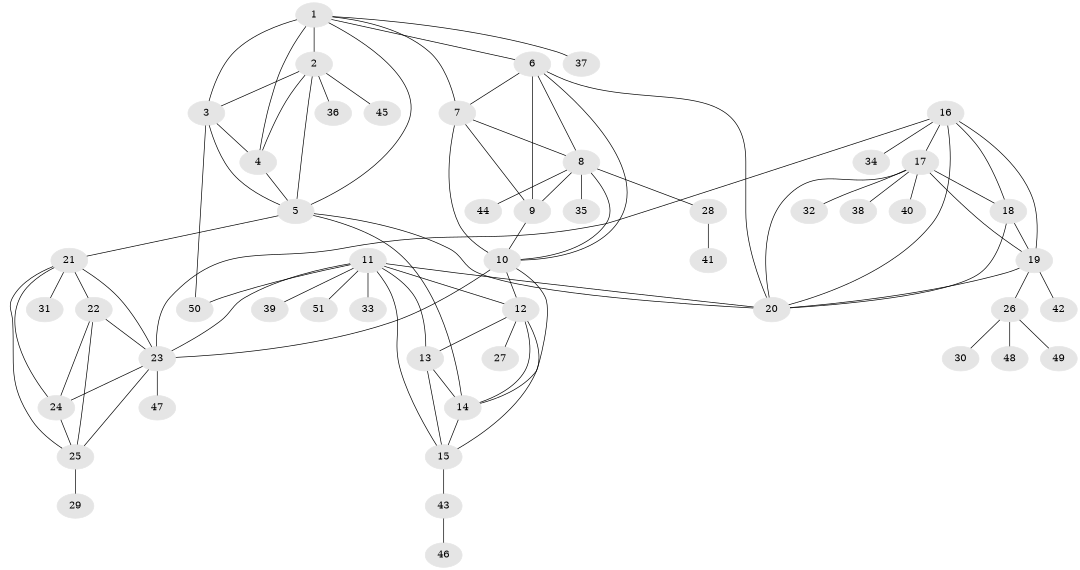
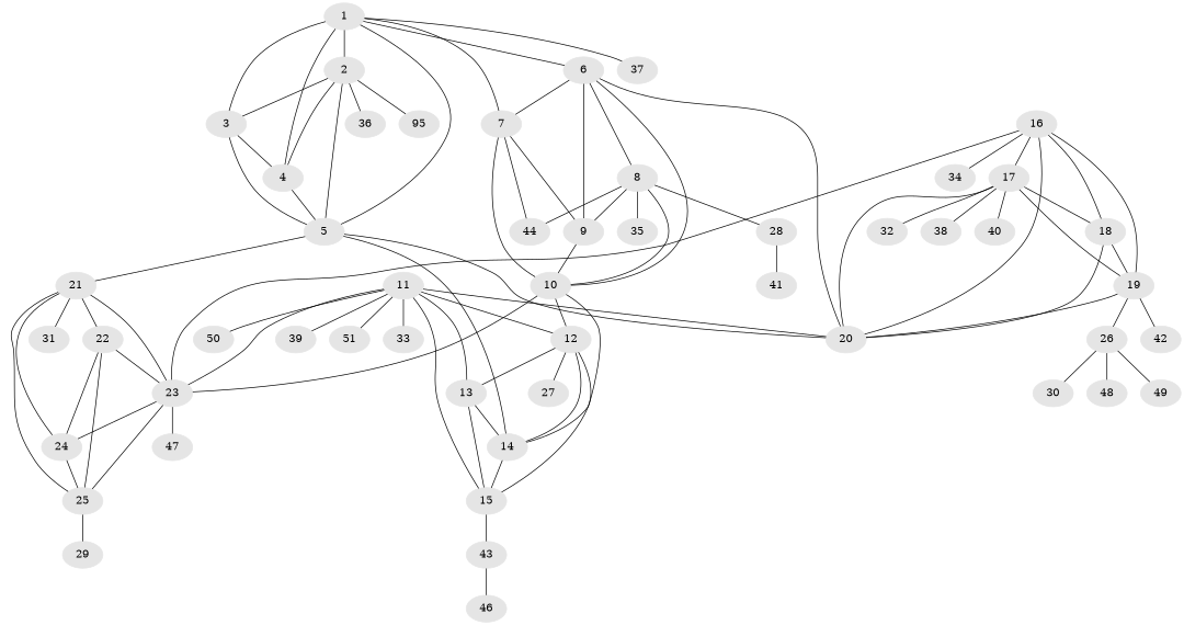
  graph {
    fontname="DejaVu Serif"
    node [color=gray90 fontname="DejaVu Serif" style=filled]
    edge [fontname="DejaVu Serif" weight=1.0]
    1
    2
    3
    4
    5
    6
    7
    37
    36
-   45
+   45 [label=95]
    50
    14
    20
    21
    8
    9
    10
    15
    23
    22
    24
    25
    31
    28
    35
    44
    12
    41
    13
    27
    47
    11
    33
    39
    51
    43
    46
    16
    17
    18
    19
    34
    32
    38
    40
    26
    42
    30
    48
    49
    29
    1 -- 2
    1 -- 3
    1 -- 4 [weight=3.0]
    1 -- 5
    1 -- 6
    1 -- 7
    1 -- 37
    2 -- 3
    2 -- 4
    2 -- 5
    2 -- 36
    2 -- 45 [weight=2.0]
    3 -- 4
    3 -- 5
-   3 -- 50 [weight=2.0]
    4 -- 5
    5 -- 14
    5 -- 20
    5 -- 21
    6 -- 7
    6 -- 20
    6 -- 8
    6 -- 9
    6 -- 10
-   7 -- 8
+   7 -- 44
    7 -- 9
    7 -- 10 [weight=7.0]
    14 -- 15
    21 -- 23
    21 -- 22
    21 -- 24
    21 -- 25
    21 -- 31
    8 -- 9
    8 -- 10
    8 -- 28
    8 -- 35 [weight=5.0]
    8 -- 44
    9 -- 10
    10 -- 14
    10 -- 23
    10 -- 12
    15 -- 43 [weight=2.0]
    23 -- 24
    23 -- 25
    23 -- 47 [weight=4.0]
    22 -- 23
    22 -- 24 [weight=3.0]
    22 -- 25
    24 -- 25
    25 -- 29
    28 -- 41
    12 -- 14
    12 -- 15
    12 -- 13
    12 -- 27
    13 -- 14
    13 -- 15
    11 -- 50
    11 -- 20
    11 -- 15
    11 -- 23
    11 -- 12
    11 -- 13
    11 -- 33
    11 -- 39
    11 -- 51
    43 -- 46
    16 -- 20
    16 -- 23
    16 -- 17
    16 -- 18
    16 -- 19
    16 -- 34
    17 -- 20
    17 -- 18
    17 -- 19
    17 -- 32
    17 -- 38
    17 -- 40
    18 -- 20
    18 -- 19
    19 -- 20
    19 -- 26
    19 -- 42
    26 -- 30
    26 -- 48
    26 -- 49
  }
